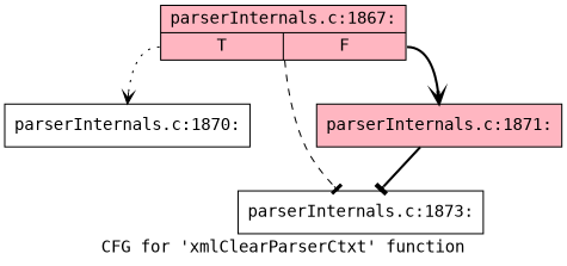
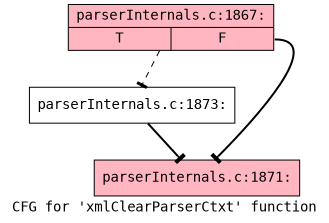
  digraph {
    fontname="DejaVu Sans Mono"
    label="CFG for 'xmlClearParserCtxt' function"
    node [fillcolor=lightpink fontname="DejaVu Sans Mono" shape=record style=filled]
    edge [arrowhead=vee fontname="DejaVu Sans Mono" style=bold]
    n1 [label="{parserInternals.c:1867:|{<s0>T|<s1>F}}"]
-   n2 [fillcolor=white label="{parserInternals.c:1870:}"]
    n3 [label="{parserInternals.c:1871:}"]
    n4 [fillcolor=white label="{parserInternals.c:1873:}"]
-   n1 -> n2 [style=dotted tailport=s0]
-   n1 -> n3 [tailport=s1]
+   n1 -> n3 [arrowhead=tee tailport=s1]
    n1 -> n4 [arrowhead=tee style=dashed]
-   n3 -> n4 [arrowhead=tee]
+   n4 -> n3 [arrowhead=tee]
  }
